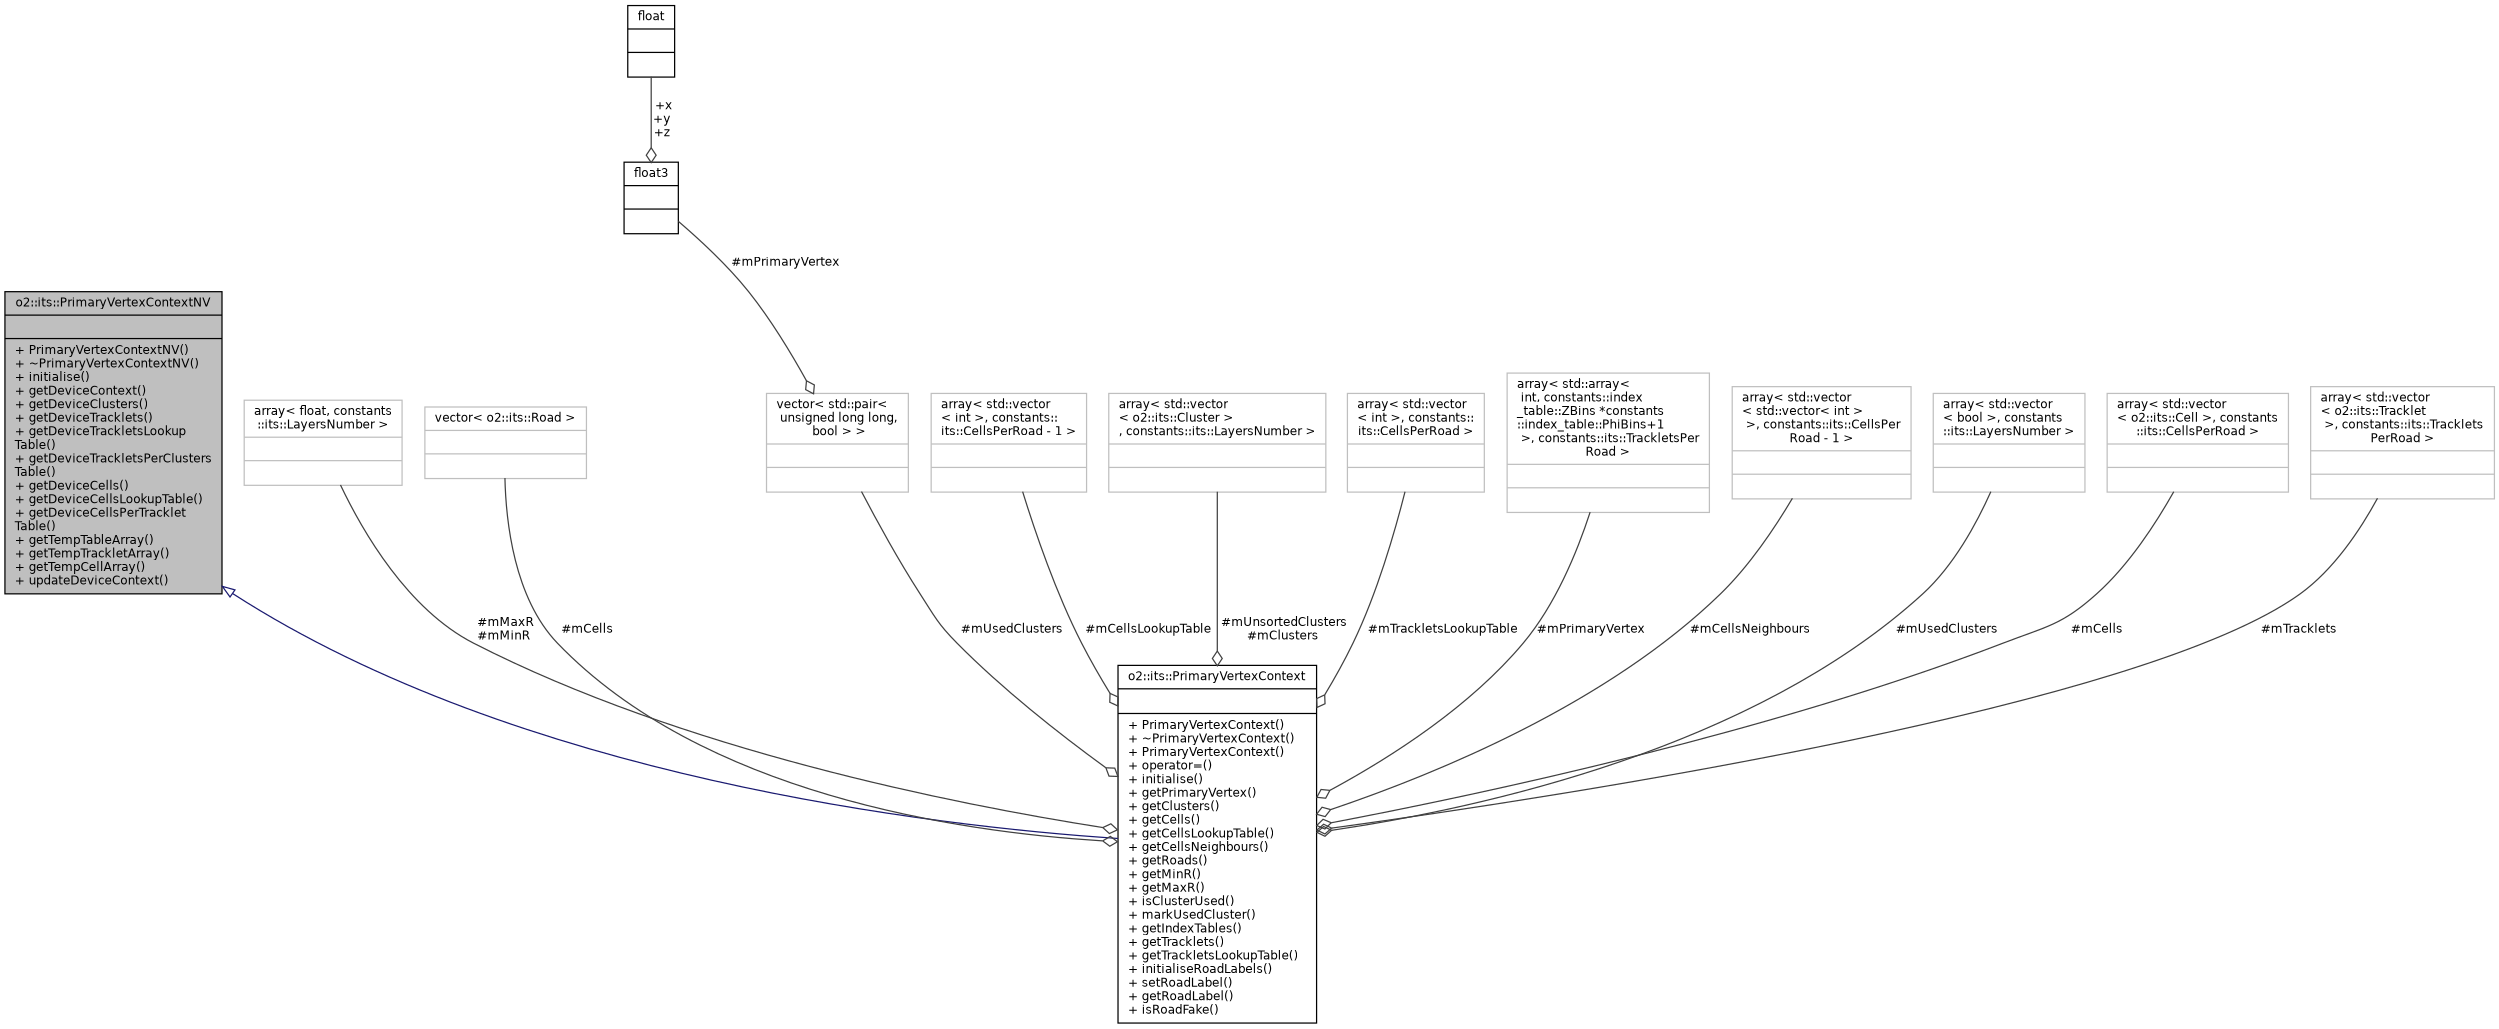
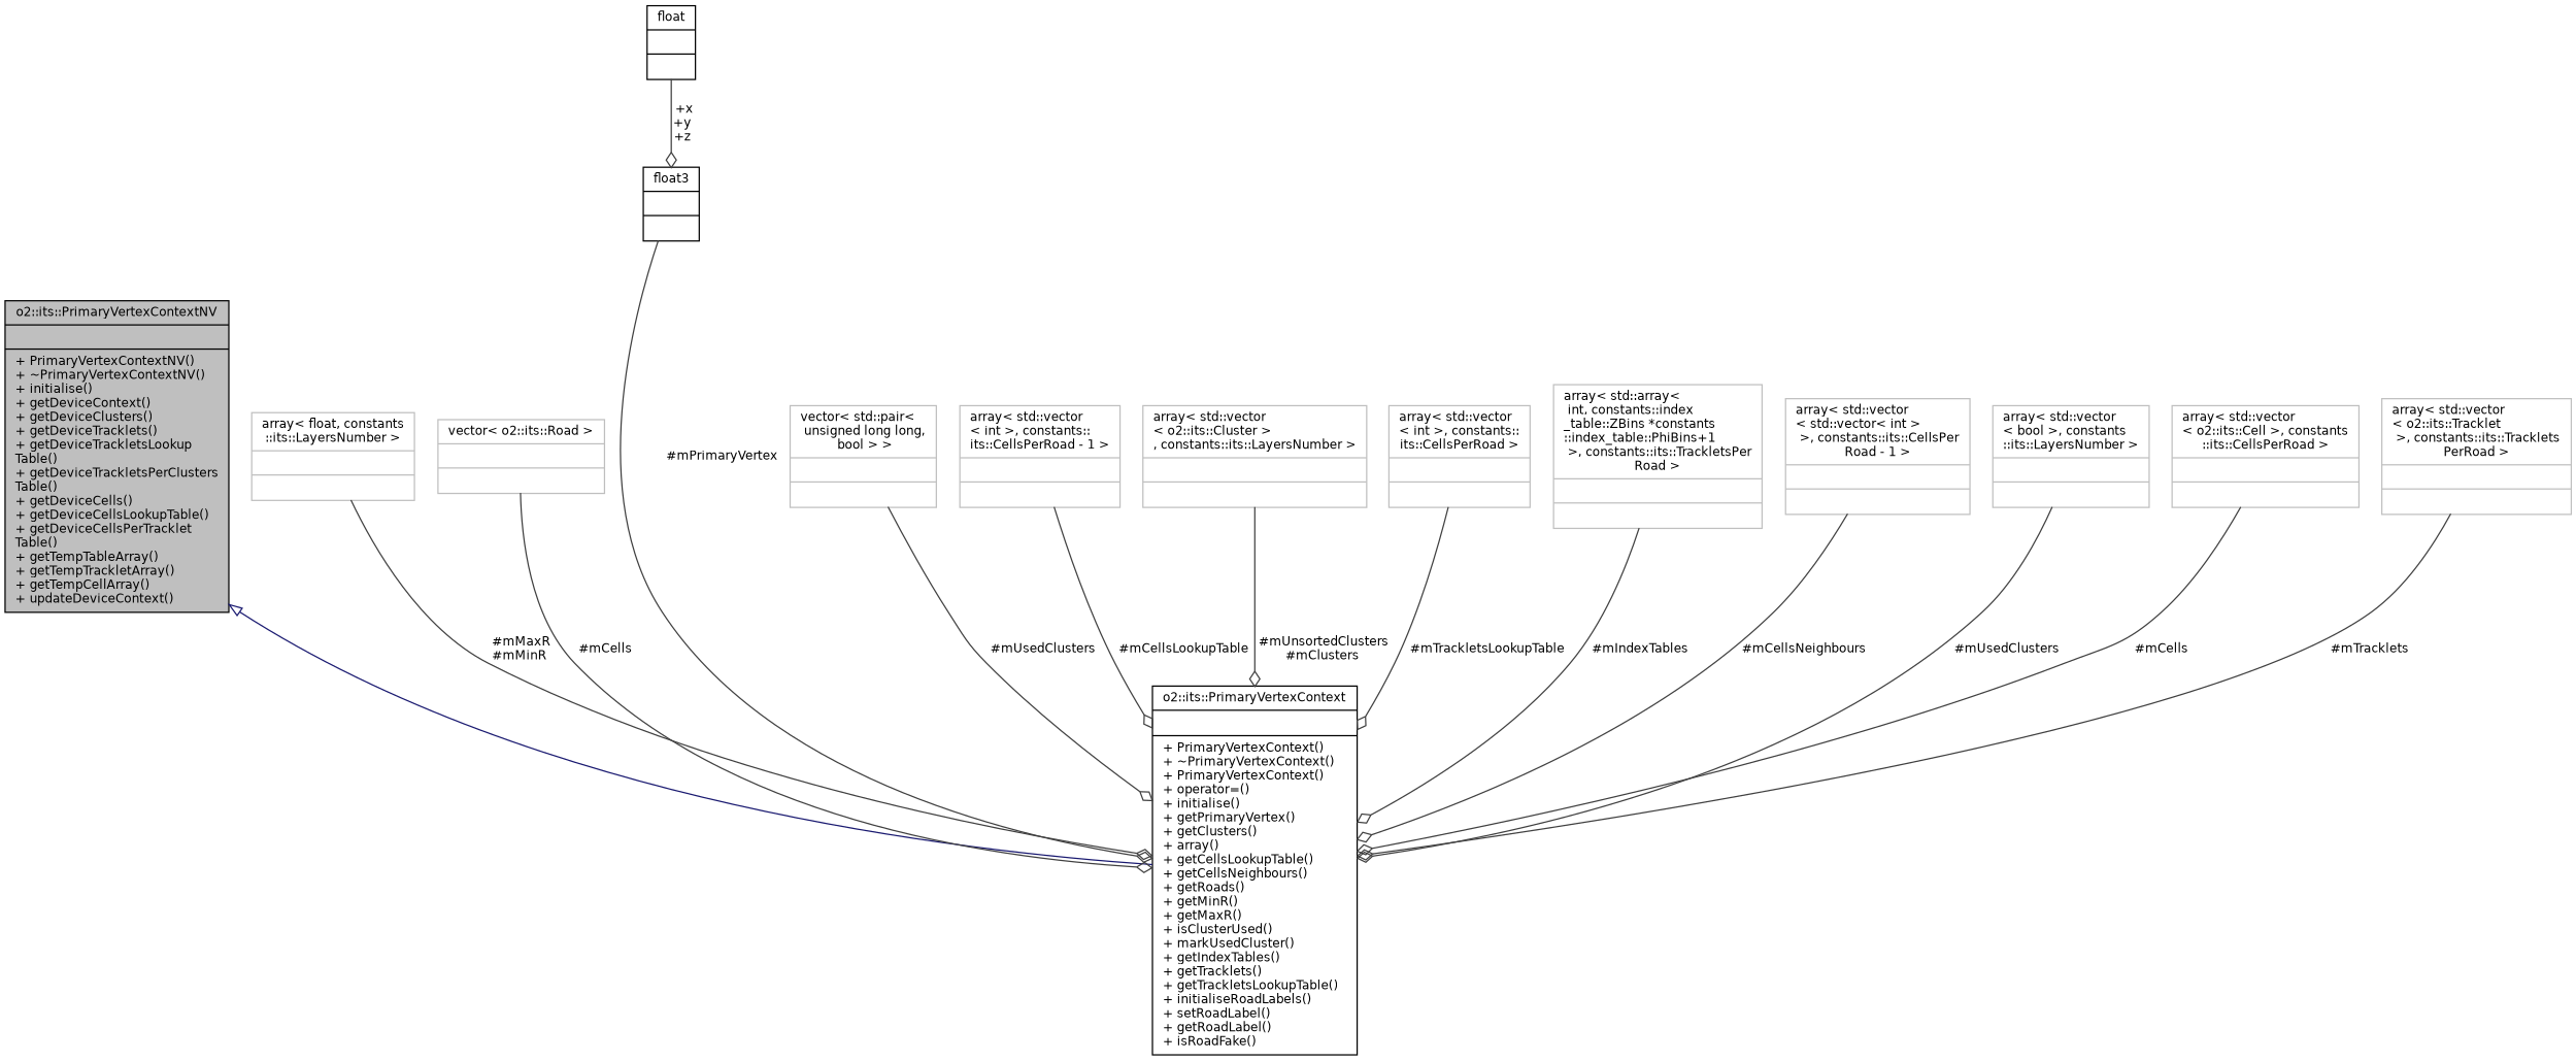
  digraph {
    node [color=grey75 fontname=Helvetica fontsize=10 shape=record]
    edge [color=grey25 fontname=Helvetica fontsize=10 labelfontname=Helvetica labelfontsize=10 style=solid arrowhead=odiamond]
    n1 [color=black fillcolor=grey75 fontcolor=black height=0.2 label="{o2::its::PrimaryVertexContextNV\n||+ PrimaryVertexContextNV()\l+ ~PrimaryVertexContextNV()\l+ initialise()\l+ getDeviceContext()\l+ getDeviceClusters()\l+ getDeviceTracklets()\l+ getDeviceTrackletsLookup\lTable()\l+ getDeviceTrackletsPerClusters\lTable()\l+ getDeviceCells()\l+ getDeviceCellsLookupTable()\l+ getDeviceCellsPerTracklet\lTable()\l+ getTempTableArray()\l+ getTempTrackletArray()\l+ getTempCellArray()\l+ updateDeviceContext()\l}" style=filled width=0.4]
-   n2 [color=black height=0.2 label="{o2::its::PrimaryVertexContext\n||+ PrimaryVertexContext()\l+ ~PrimaryVertexContext()\l+ PrimaryVertexContext()\l+ operator=()\l+ initialise()\l+ getPrimaryVertex()\l+ getClusters()\l+ getCells()\l+ getCellsLookupTable()\l+ getCellsNeighbours()\l+ getRoads()\l+ getMinR()\l+ getMaxR()\l+ isClusterUsed()\l+ markUsedCluster()\l+ getIndexTables()\l+ getTracklets()\l+ getTrackletsLookupTable()\l+ initialiseRoadLabels()\l+ setRoadLabel()\l+ getRoadLabel()\l+ isRoadFake()\l}" width=0.4]
+   n2 [color=black height=0.2 label="{o2::its::PrimaryVertexContext\n||+ PrimaryVertexContext()\l+ ~PrimaryVertexContext()\l+ PrimaryVertexContext()\l+ operator=()\l+ initialise()\l+ getPrimaryVertex()\l+ getClusters()\l+ array()\l+ getCellsLookupTable()\l+ getCellsNeighbours()\l+ getRoads()\l+ getMinR()\l+ getMaxR()\l+ isClusterUsed()\l+ markUsedCluster()\l+ getIndexTables()\l+ getTracklets()\l+ getTrackletsLookupTable()\l+ initialiseRoadLabels()\l+ setRoadLabel()\l+ getRoadLabel()\l+ isRoadFake()\l}" width=0.4]
    n3 [height=0.2 label="{array\< float, constants\l::its::LayersNumber \>\n||}" width=0.4]
    n4 [height=0.2 label="{vector\< o2::its::Road \>\n||}" width=0.4]
    n5 [height=0.2 label="{vector\< std::pair\<\l unsigned long long,\l bool \> \>\n||}" width=0.4]
    n6 [height=0.2 label="{array\< std::vector\l\< int \>, constants::\lits::CellsPerRoad - 1 \>\n||}" width=0.4]
    n7 [height=0.2 label="{array\< std::vector\l\< o2::its::Cluster \>\l, constants::its::LayersNumber \>\n||}" width=0.4]
    n8 [height=0.2 label="{array\< std::vector\l\< int \>, constants::\lits::CellsPerRoad \>\n||}" width=0.4]
    n9 [height=0.2 label="{array\< std::array\<\l int, constants::index\l_table::ZBins *constants\l::index_table::PhiBins+1\l \>, constants::its::TrackletsPer\lRoad \>\n||}" width=0.4]
    n10 [height=0.2 label="{array\< std::vector\l\< std::vector\< int \>\l \>, constants::its::CellsPer\lRoad - 1 \>\n||}" width=0.4]
    n11 [height=0.2 label="{array\< std::vector\l\< bool \>, constants\l::its::LayersNumber \>\n||}" width=0.4]
    n12 [color=black height=0.2 label="{float3\n||}" width=0.4]
    n13 [color=black height=0.2 label="{float\n||}" width=0.4]
    n14 [height=0.2 label="{array\< std::vector\l\< o2::its::Cell \>, constants\l::its::CellsPerRoad \>\n||}" width=0.4]
    n15 [height=0.2 label="{array\< std::vector\l\< o2::its::Tracklet\l \>, constants::its::Tracklets\lPerRoad \>\n||}" width=0.4]
    n1 -> n2 [arrowtail=onormal color=midnightblue dir=back arrowhead=""]
    n3 -> n2 [label=" #mMaxR\n#mMinR"]
    n4 -> n2 [label=" #mCells"]
    n5 -> n2 [label=" #mUsedClusters"]
    n6 -> n2 [label=" #mCellsLookupTable"]
    n7 -> n2 [label=" #mUnsortedClusters\n#mClusters"]
    n8 -> n2 [label=" #mTrackletsLookupTable"]
-   n9 -> n2 [label=" #mPrimaryVertex"]
+   n9 -> n2 [label=" #mIndexTables"]
    n10 -> n2 [label=" #mCellsNeighbours"]
    n11 -> n2 [label=" #mUsedClusters"]
-   n12 -> n5 [label=" #mPrimaryVertex"]
+   n12 -> n2 [label=" #mPrimaryVertex"]
    n13 -> n12 [label=" +x\n+y\n+z"]
    n14 -> n2 [label=" #mCells"]
    n15 -> n2 [label=" #mTracklets"]
  }
